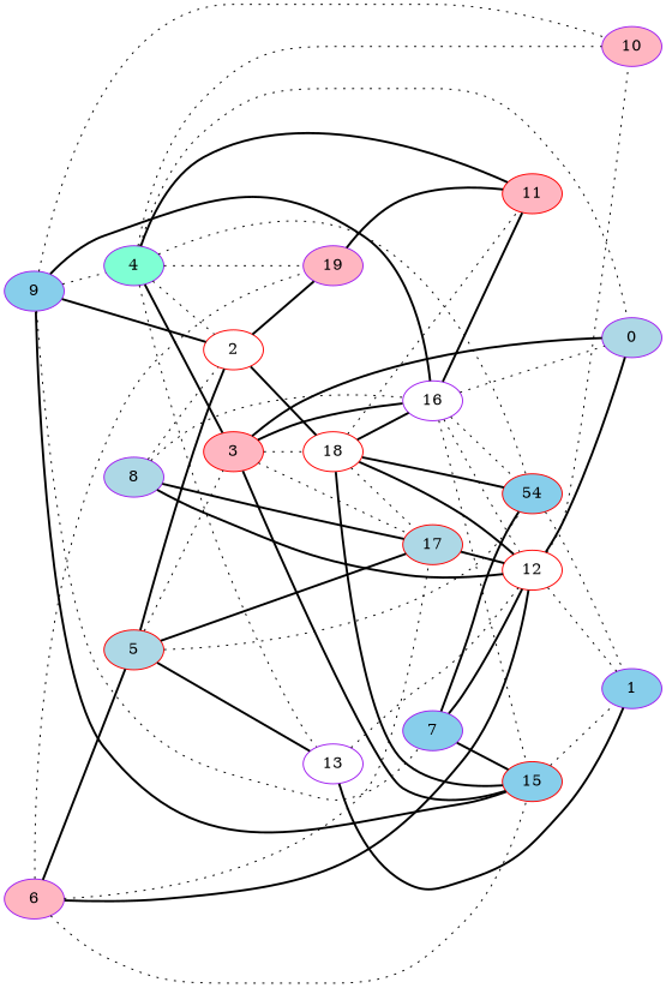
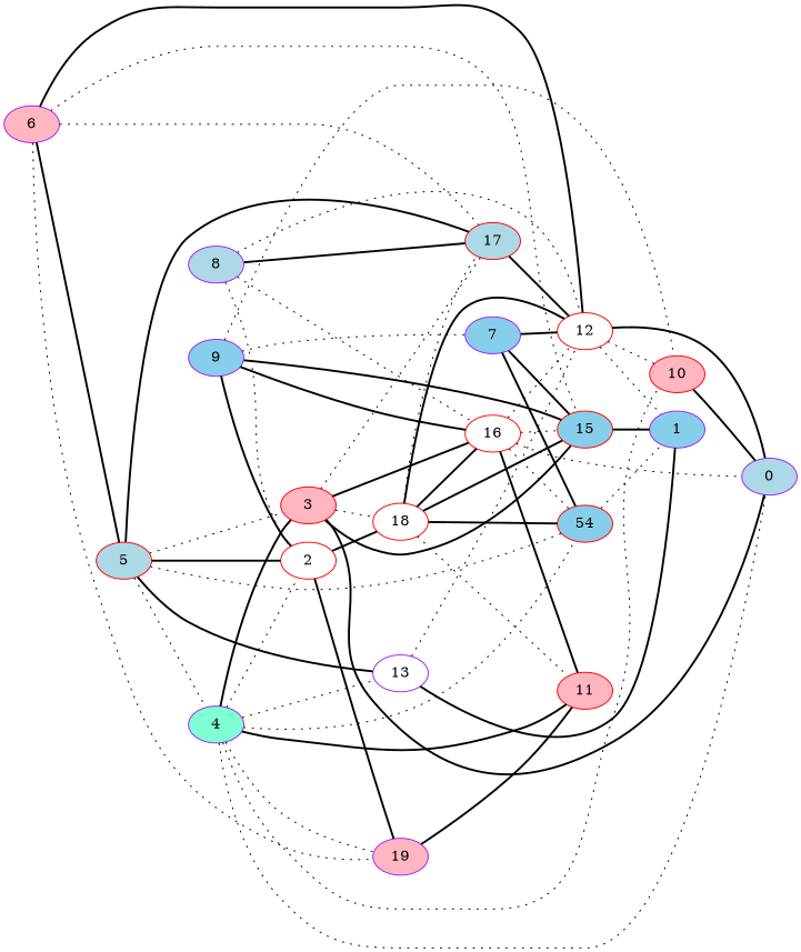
  digraph {
    rankdir=LR
    node [color=red fillcolor=white style=filled]
    edge [color=black dir=none style=dotted]
    12
    0 [color=purple fillcolor=lightblue]
-   10 [color=purple fillcolor=lightpink]
+   10 [fillcolor=lightpink]
    1 [color=purple fillcolor=skyblue]
    5 [fillcolor=lightblue]
    17 [fillcolor=lightblue]
    n7 [fillcolor=skyblue label=54]
    2
    4 [color=purple fillcolor=aquamarine]
    13 [color=purple]
    3 [fillcolor=lightpink]
    18
    15 [fillcolor=skyblue]
-   16 [color=purple]
+   16
    11 [fillcolor=lightpink]
    8 [color=purple fillcolor=lightblue]
    19 [color=purple fillcolor=lightpink]
    6 [color=purple fillcolor=lightpink]
    9 [color=purple fillcolor=skyblue]
    7 [color=purple fillcolor=skyblue]
    subgraph sub_1 {
      12
      0
      10
      1
      5
      17
      n7
      2
      4
      13
      3
      18
      15
      16
      11
      8
      19
      6
      9
      7
    }
    12 -> 0 [style=bold]
    12 -> 10
    12 -> 1
+   10 -> 0 [style=bold]
    5 -> 17 [style=bold]
    5 -> n7
    5 -> 2 [style=bold]
-   9 -> 4
+   5 -> 4
    5 -> 13 [style=bold]
    5 -> 3
    17 -> 12 [style=bold]
    n7 -> 1
    2 -> 18 [style=bold]
    2 -> 19 [style=bold]
    4 -> 0
    4 -> 10
    4 -> n7
    4 -> 2
    4 -> 13
    4 -> 3 [style=bold]
    4 -> 11 [style=bold]
    4 -> 19
    13 -> 12
    13 -> 1 [style=bold]
    3 -> 0 [style=bold]
    3 -> 17
    3 -> 18
    3 -> 15 [style=bold]
    3 -> 16 [style=bold]
    18 -> 12 [style=bold]
    18 -> 17
    18 -> n7 [style=bold]
    18 -> 15 [style=bold]
    18 -> 16 [style=bold]
    18 -> 11
-   15 -> 1
+   15 -> 1 [style=bold]
    16 -> 12
    16 -> 0
    16 -> n7
    16 -> 15
    16 -> 11 [style=bold]
-   8 -> 12 [style=bold]
+   8 -> 12
    8 -> 17 [style=bold]
    8 -> 2
    8 -> 16
    19 -> 11 [style=bold]
    6 -> 12 [style=bold]
    6 -> 5 [style=bold]
    6 -> 17
    6 -> 15
    6 -> 19
    9 -> 10
    9 -> 2 [style=bold]
    9 -> 15 [style=bold]
    9 -> 16 [style=bold]
    9 -> 7
    7 -> 12 [style=bold]
    7 -> n7 [style=bold]
    7 -> 15 [style=bold]
  }
